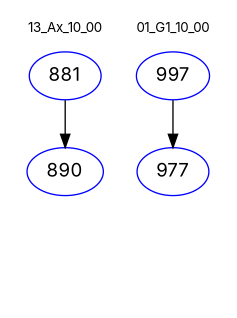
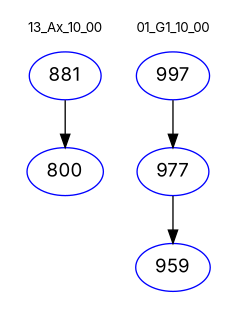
  digraph {
    fontname=Inter
    node [color=blue fontname=Inter]
    edge [color=black fontname=Inter]
    n1 [label=881]
-   n2 [label=890]
+   n2 [label=800]
    n3 [label=977]
+   n4 [label=959]
    n5 [label=997]
    subgraph cluster_1 {
      color=white
      fontsize=10
      label="13_Ax_10_00"
      n1
      n2
    }
    subgraph cluster_2 {
      color=white
      fontsize=10
      label="01_G1_10_00"
      n3
+     n4
      n5
    }
    n1 -> n2
+   n3 -> n4
    n5 -> n3
  }
